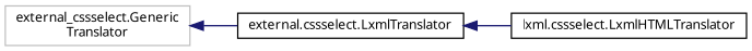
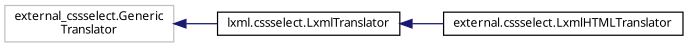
  digraph {
    fontname="Noto Sans"
    rankdir=LR
    node [color=black fillcolor=white fontname="Noto Sans" fontsize=10 shape=record style=filled]
    edge [color=midnightblue dir=back fontname="Noto Sans" fontsize=10 labelfontname=Helvetica labelfontsize=10 style=solid]
    n1 [color=grey75 height=0.2 label="external_cssselect.Generic\lTranslator" width=0.4]
-   n2 [height=0.2 label="external.cssselect.LxmlTranslator" width=0.4]
-   n3 [height=0.2 label="lxml.cssselect.LxmlHTMLTranslator" width=0.4]
+   n2 [height=0.2 label="lxml.cssselect.LxmlTranslator" width=0.4]
+   n3 [height=0.2 label="external.cssselect.LxmlHTMLTranslator" width=0.4]
    n1 -> n2
    n2 -> n3
  }
